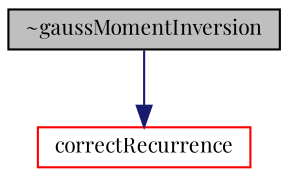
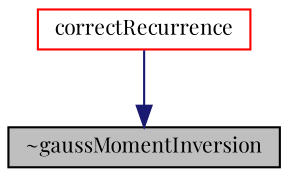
  digraph {
    rankdir=TB
    fontname="Playfair Display"
    node [fontname="Playfair Display" fontsize=10 shape=record]
    n1 [color=black fillcolor=grey75 fontcolor=black height=0.2 label="~gaussMomentInversion" style=filled width=0.4]
    n2 [color=red height=0.2 label=correctRecurrence width=0.4]
-   n1 -> n2 [color=midnightblue fontname="Playfair Display" fontsize=10 labelfontname=Helvetica labelfontsize=10 style=solid]
+   n2 -> n1 [color=midnightblue fontname="Playfair Display" fontsize=10 labelfontname=Helvetica labelfontsize=10 style=solid]
  }
